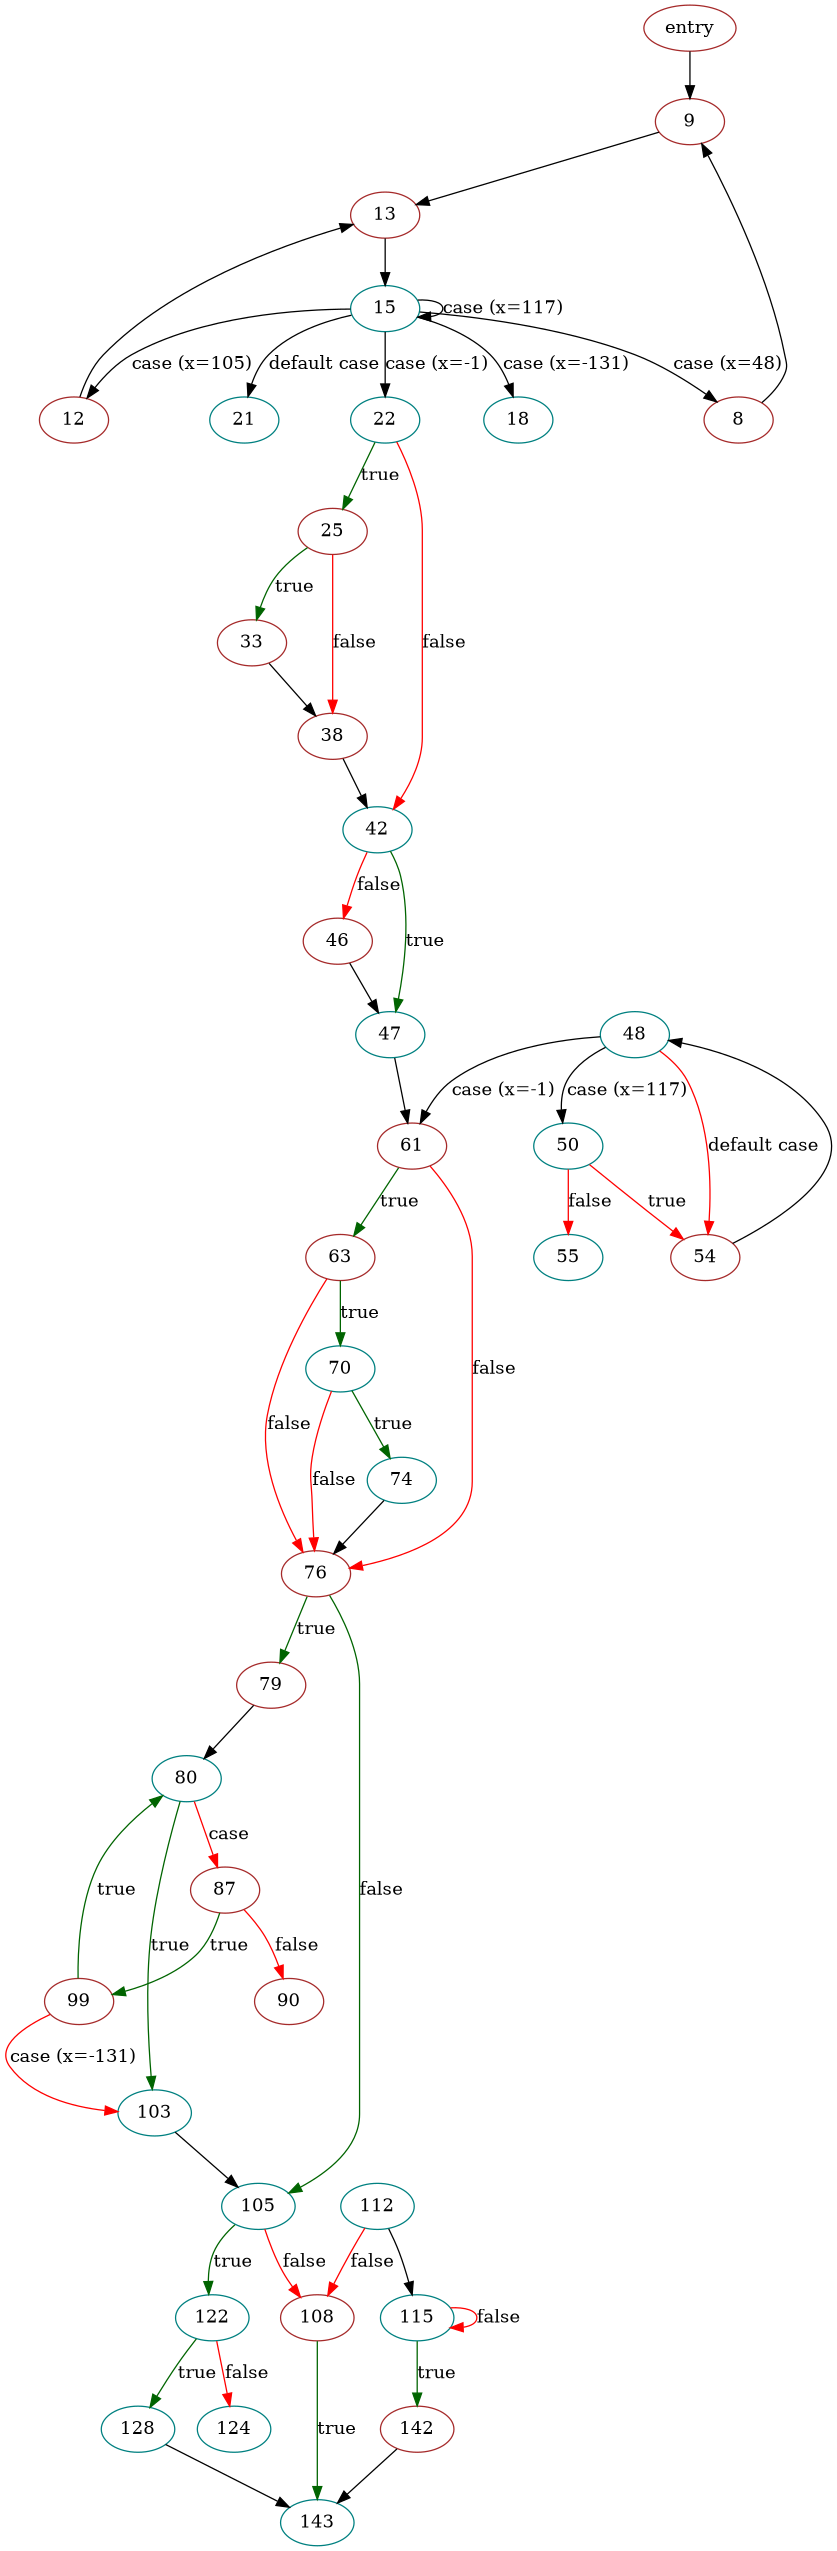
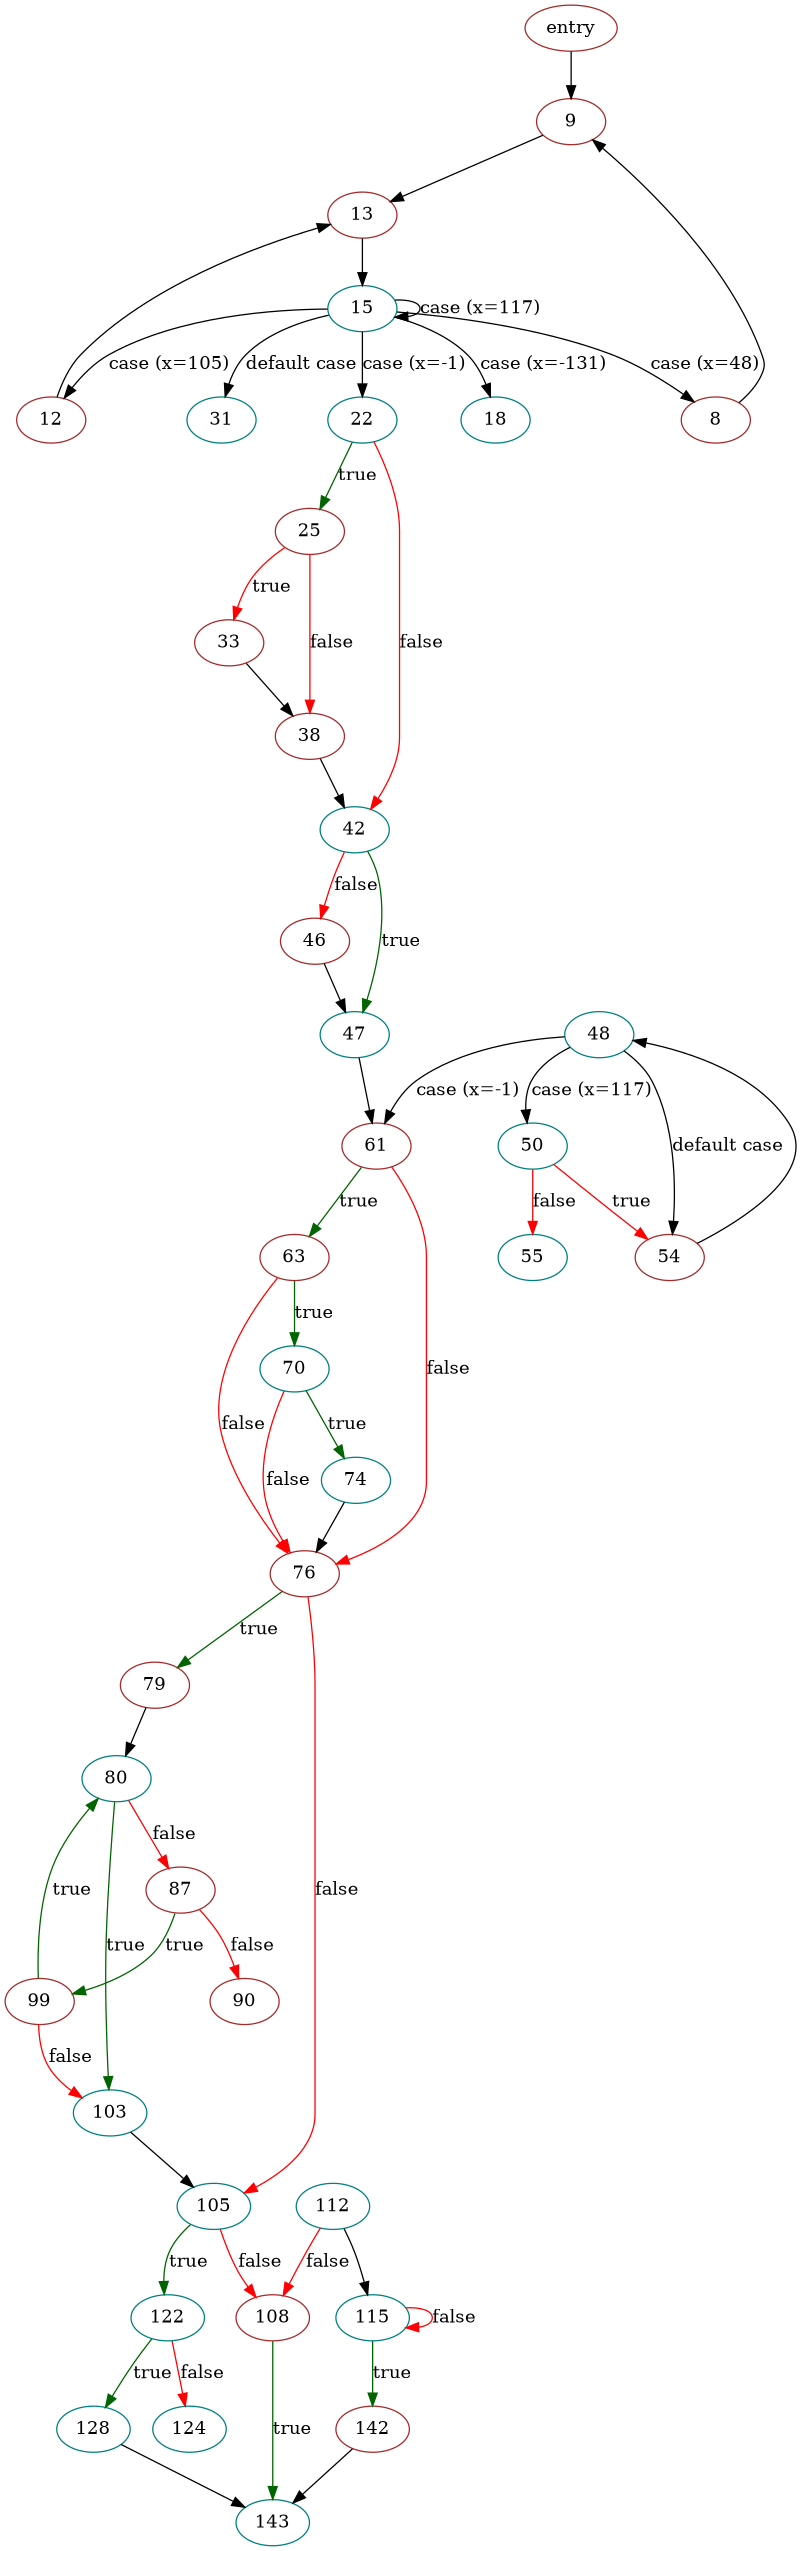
  digraph {
    node [color=teal]
    n1 [color=brown label=entry]
    9 [color=brown]
    13 [color=brown]
    8 [color=brown]
    15
    12 [color=brown]
    18
-   21
+   21 [label=31]
    22
    25 [color=brown]
    42
    33 [color=brown]
    38 [color=brown]
    46 [color=brown]
    47
    61 [color=brown]
    48
    50
    54 [color=brown]
    55
    n21 [color=brown label=63]
    76 [color=brown]
    70
    79 [color=brown]
    105
    74
    80
    108 [color=brown]
    122
    87 [color=brown]
    103
    90 [color=brown]
    99 [color=brown]
    143
    124
    128
    112
    115
    142 [color=brown]
    n1 -> 9
    9 -> 13
    13 -> 15
    8 -> 9
    15 -> 8 [label="case (x=48)"]
    15 -> 15 [label="case (x=117)"]
    15 -> 12 [label="case (x=105)"]
    15 -> 18 [label="case (x=-131)"]
    15 -> 21 [label="default case"]
    15 -> 22 [label="case (x=-1)"]
    12 -> 13
    22 -> 25 [color=darkgreen label=true]
    22 -> 42 [color=red label=false]
-   25 -> 33 [color=darkgreen label=true]
+   25 -> 33 [color=red label=true]
    25 -> 38 [color=red label=false]
    42 -> 46 [color=red label=false]
    42 -> 47 [color=darkgreen label=true]
    33 -> 38
    38 -> 42
    46 -> 47
    47 -> 61
    61 -> n21 [color=darkgreen label=true]
    61 -> 76 [color=red label=false]
    48 -> 61 [label="case (x=-1)"]
    48 -> 50 [label="case (x=117)"]
-   48 -> 54 [label="default case" color=red]
+   48 -> 54 [label="default case"]
    50 -> 54 [color=red label=true]
    50 -> 55 [color=red label=false]
    54 -> 48
    n21 -> 76 [color=red label=false]
    n21 -> 70 [color=darkgreen label=true]
    76 -> 79 [color=darkgreen label=true]
-   76 -> 105 [color=darkgreen label=false]
+   76 -> 105 [color=red label=false]
    70 -> 76 [color=red label=false]
    70 -> 74 [color=darkgreen label=true]
    79 -> 80
    105 -> 108 [color=red label=false]
    105 -> 122 [color=darkgreen label=true]
    74 -> 76
-   80 -> 87 [color=red label=case]
+   80 -> 87 [color=red label=false]
    80 -> 103 [color=darkgreen label=true]
    108 -> 143 [color=darkgreen label=true]
    122 -> 124 [color=red label=false]
    122 -> 128 [color=darkgreen label=true]
    87 -> 90 [color=red label=false]
    87 -> 99 [color=darkgreen label=true]
    103 -> 105
    99 -> 80 [color=darkgreen label=true]
-   99 -> 103 [color=red label="case (x=-131)"]
+   99 -> 103 [color=red label=false]
    128 -> 143
    112 -> 108 [color=red label=false]
    112 -> 115
    115 -> 115 [color=red label=false]
    115 -> 142 [color=darkgreen label=true]
    142 -> 143
  }
